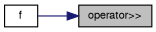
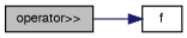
  digraph {
    rankdir=LR
    node [color=black fontname=FreeSans fontsize=10 shape=record]
    n1 [fillcolor=grey75 fontcolor=black height=0.2 label="operator\>\>" style=filled width=0.4]
    n2 [height=0.2 label=f width=0.4]
-   n2 -> n1 [color=midnightblue fontname=FreeSans fontsize=10 labelfontname=FreeSans labelfontsize=10 style=solid]
+   n1 -> n2 [color=midnightblue fontname=FreeSans fontsize=10 labelfontname=FreeSans labelfontsize=10 style=solid]
  }
